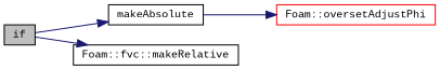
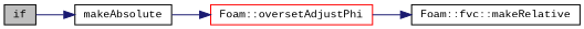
  digraph {
    fontname="Liberation Mono"
    rankdir=LR
    node [color=black fontname="Liberation Mono" fontsize=10 shape=record]
    edge [color=midnightblue fontname="Liberation Mono" fontsize=10 labelfontname=Helvetica labelfontsize=10 style=solid]
    n1 [fillcolor=grey75 fontcolor=black height=0.2 label=if style=filled width=0.4]
    n2 [height=0.2 label=makeAbsolute width=0.4]
    n3 [height=0.2 label="Foam::fvc::makeRelative" width=0.4]
    n4 [color=red height=0.2 label="Foam::oversetAdjustPhi" width=0.4]
    n1 -> n2
-   n1 -> n3
+   n4 -> n3
    n2 -> n4
  }
